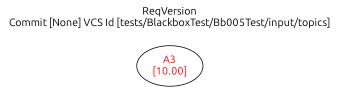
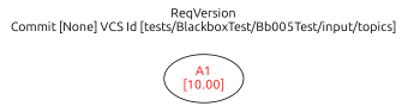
  digraph {
    mclimit=10.0
    nslimit=10.0
    rankdir=LR
    ranksep=1
    fontname=Ubuntu
    node [fontname=Ubuntu]
-   n1 [fontcolor=red label="A3\n[10.00]"]
+   n1 [fontcolor=red label="A1\n[10.00]"]
    n2 [label="ReqVersion\nCommit [None] VCS Id [tests/BlackboxTest/Bb005Test/input/topics]" shape=plaintext]
  }
